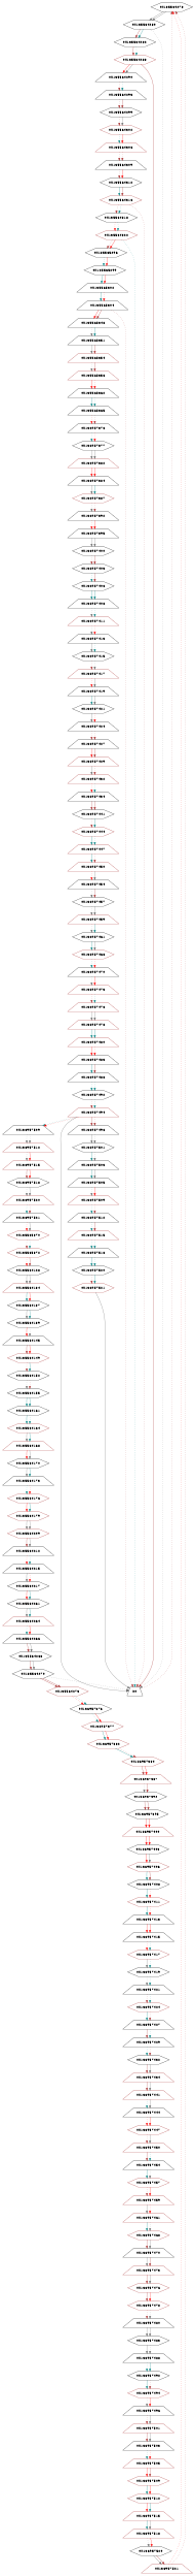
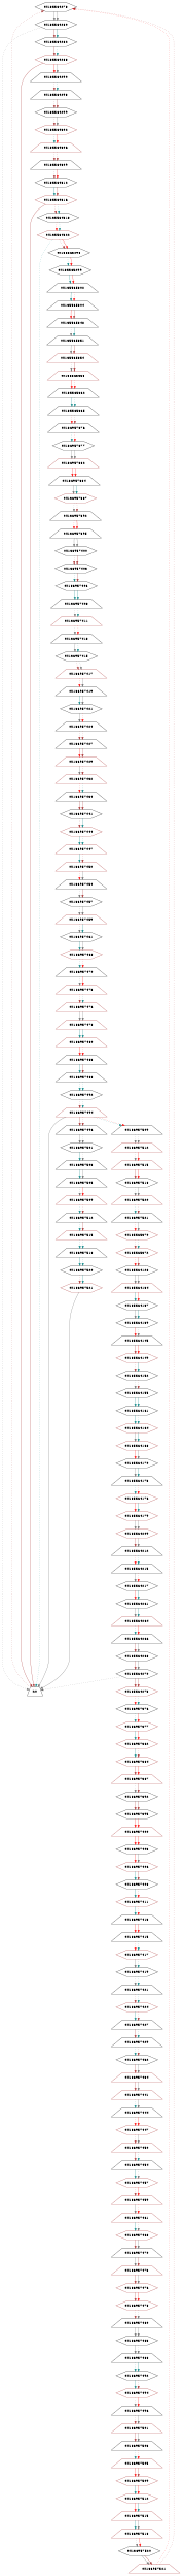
  digraph {
    node [color=black shape=trapezium]
    edge [color=teal style=solid]
    n1 [label="0x135564278" shape=hexagon]
    n2 [label="0x135564280" shape=hexagon]
    n3 [label="0x135564282" shape=hexagon]
    n0
    n4 [color=brown label="0x135564288" shape=hexagon]
    n5 [label="0x135564290"]
    n6 [label="0x135564293"]
    n7 [label="0x135564299" shape=hexagon]
    n8 [color=brown label="0x135564302" shape=hexagon]
    n9 [color=brown label="0x135564306"]
    n10 [label="0x135564309"]
    n11 [label="0x135564312" shape=hexagon]
    n12 [color=brown label="0x135564316" shape=hexagon]
    n13 [label="0x135564318" shape=hexagon]
    n14 [color=brown label="0x135564322" shape=hexagon]
    n15 [label="0x135565296" shape=hexagon]
    n16 [label="0x135565299" shape=hexagon]
    n17 [label="0x135565302"]
    n18 [label="0x135565304"]
    n19 [label="0x135565348"]
    n20 [label="0x135565351"]
    n21 [color=brown label="0x135565354"]
    n22 [color=brown label="0x135565356"]
    n23 [label="0x135565362"]
    n24 [label="0x135565365"]
    n25 [label="0x136957376"]
    n26 [label="0x136957377" shape=hexagon]
    n27 [color=brown label="0x136957382"]
    n28 [label="0x136957384"]
    n29 [color=brown label="0x136957387" shape=hexagon]
    n30 [label="0x136957392"]
    n31 [label="0x136957395"]
    n32 [label="0x136957400" shape=hexagon]
    n33 [label="0x136957403" shape=hexagon]
    n34 [label="0x136957406" shape=hexagon]
    n35 [label="0x136957408"]
    n36 [color=brown label="0x136957411"]
    n37 [label="0x136957413"]
    n38 [label="0x136957415" shape=hexagon]
    n39 [color=brown label="0x136957417"]
    n40 [label="0x136957419"]
    n41 [label="0x136957421" shape=hexagon]
    n42 [label="0x136957424"]
    n43 [label="0x136957427"]
    n44 [color=brown label="0x136957429"]
    n45 [color=brown label="0x136957432"]
    n46 [label="0x136957434"]
    n47 [label="0x136957441" shape=hexagon]
    n48 [color=brown label="0x136957444" shape=hexagon]
    n49 [color=brown label="0x136957447"]
    n50 [color=brown label="0x136957450"]
    n51 [label="0x136957454"]
    n52 [label="0x136957457" shape=hexagon]
    n53 [color=brown label="0x136957459"]
    n54 [label="0x136957461" shape=hexagon]
    n55 [color=brown label="0x136957468" shape=hexagon]
    n56 [label="0x136957470"]
    n57 [color=brown label="0x136957473"]
    n58 [color=brown label="0x136957476"]
    n59 [color=brown label="0x136957478"]
    n60 [color=brown label="0x136957480"]
    n61 [label="0x136957483"]
    n62 [label="0x136957488"]
    n63 [label="0x136957492" shape=hexagon]
    n64 [color=brown label="0x136957494"]
    n65 [label="0x136957496"]
    n75 [label="0x136957509"]
    n66 [label="0x136957501" shape=hexagon]
    n76 [color=brown label="0x136957512"]
    n67 [label="0x136957503"]
    n68 [label="0x136957505"]
    n69 [color=brown label="0x136957509"]
    n70 [label="0x136957512"]
    n71 [color=brown label="0x136957515"]
    n72 [label="0x136957518"]
    n73 [label="0x136957520" shape=hexagon]
    n74 [color=brown label="0x136957521" shape=hexagon]
    n77 [color=brown label="0x136957515"]
    n78 [label="0x136957518" shape=hexagon]
    n79 [color=brown label="0x136957520"]
    n80 [label="0x136957521"]
    n81 [color=brown label="0x135565370" shape=hexagon]
    n82 [color=brown label="0x135565372" shape=hexagon]
    n83 [label="0x135564128" shape=hexagon]
    n84 [color=brown label="0x135564134"]
    n85 [label="0x135564137" shape=hexagon]
    n86 [label="0x135564139" shape=hexagon]
    n87 [label="0x135564145"]
    n88 [color=brown label="0x135564149" shape=hexagon]
    n89 [label="0x135564152" shape=hexagon]
    n90 [label="0x135564155" shape=hexagon]
    n91 [label="0x135564161" shape=hexagon]
    n92 [color=brown label="0x135564164" shape=hexagon]
-   n93 [color=brown label="0x135564168"]
+   n93 [color=brown label="0x135564168" shape=hexagon]
    n94 [label="0x135564170" shape=hexagon]
    n95 [label="0x135564173"]
    n96 [color=brown label="0x135564176" shape=hexagon]
    n97 [color=brown label="0x135564179" shape=hexagon]
    n98 [color=brown label="0x135564209" shape=hexagon]
    n99 [label="0x135564212"]
    n100 [label="0x135564215"]
    n101 [label="0x135564217" shape=hexagon]
    n102 [label="0x135564261" shape=hexagon]
    n103 [color=brown label="0x135564264"]
    n104 [label="0x135564266"]
    n105 [label="0x135564268" shape=hexagon]
    n106 [label="0x135564270" shape=hexagon]
    n107 [color=brown label="0x135564273" shape=hexagon]
    n108 [label="0x136957376" shape=hexagon]
    n109 [color=brown label="0x136957377" shape=hexagon]
    n110 [color=brown label="0x136957382" shape=hexagon]
    n111 [color=brown label="0x136957384" shape=hexagon]
    n112 [color=brown label="0x136957387"]
    n113 [label="0x136957392" shape=hexagon]
    n114 [label="0x136957395" shape=hexagon]
    n115 [color=brown label="0x136957400"]
    n116 [label="0x136957403" shape=hexagon]
    n117 [color=brown label="0x136957406" shape=hexagon]
    n118 [label="0x136957408" shape=hexagon]
    n119 [color=brown label="0x136957411" shape=hexagon]
    n120 [label="0x136957413"]
    n121 [label="0x136957415"]
    n122 [color=brown label="0x136957417" shape=hexagon]
    n123 [label="0x136957419" shape=hexagon]
    n124 [label="0x136957421"]
    n125 [color=brown label="0x136957424" shape=hexagon]
    n126 [label="0x136957427"]
    n127 [label="0x136957429"]
    n128 [label="0x136957432" shape=hexagon]
    n129 [color=brown label="0x136957434"]
    n130 [color=brown label="0x136957441"]
    n131 [label="0x136957444"]
    n132 [color=brown label="0x136957447" shape=hexagon]
    n133 [color=brown label="0x136957450"]
    n134 [label="0x136957454"]
    n135 [color=brown label="0x136957457" shape=hexagon]
    n136 [color=brown label="0x136957459"]
    n137 [color=brown label="0x136957461"]
    n138 [color=brown label="0x136957468" shape=hexagon]
    n139 [label="0x136957470"]
    n140 [color=brown label="0x136957473"]
    n141 [color=brown label="0x136957476" shape=hexagon]
    n142 [color=brown label="0x136957478" shape=hexagon]
    n143 [label="0x136957480"]
    n144 [label="0x136957483" shape=hexagon]
    n145 [label="0x136957488"]
    n146 [label="0x136957492" shape=hexagon]
    n147 [color=brown label="0x136957494" shape=hexagon]
    n148 [label="0x136957496"]
    n149 [color=brown label="0x136957501"]
    n150 [label="0x136957503"]
    n151 [color=brown label="0x136957505"]
    n152 [color=brown label="0x136957509" shape=hexagon]
    n153 [color=brown label="0x136957512" shape=hexagon]
    n154 [color=brown label="0x136957515"]
    n155 [color=brown label="0x136957518"]
    n156 [label="0x136957520" shape=hexagon]
    n157 [color=brown label="0x136957521"]
    n1 -> n2 [color=gray40]
    n1 -> n2 [color=gray40]
    n2 -> n3 [color=brown]
    n2 -> n3
    n2 -> n0 [color=gray40 style=dotted]
    n3 -> n4 [color=brown]
    n3 -> n4 [style=dotted]
    n0 -> n1 [color=brown style=dotted]
    n4 -> n0 [color=brown]
    n4 -> n5 [color=red]
    n4 -> n5 [color=gray40]
    n5 -> n6 [color=brown style=dotted]
    n5 -> n6 [style=dotted]
    n6 -> n7 [color=brown style=dotted]
    n6 -> n7 [color=brown]
    n7 -> n8 [color=brown style=dotted]
    n7 -> n8 [color=gray40]
    n8 -> n9 [style=dotted]
    n8 -> n9 [color=red]
    n9 -> n10 [color=brown style=dotted]
    n9 -> n10 [color=brown style=dotted]
    n10 -> n11 [color=brown style=dotted]
    n10 -> n11 [color=red]
    n11 -> n12
    n11 -> n12 [color=brown]
-   n12 -> n0 [color=brown style=dotted]
+   n12 -> n0 [color=brown]
    n12 -> n13 [color=brown style=dotted]
    n12 -> n13 [style=dotted]
    n13 -> n14 [color=red style=dotted]
    n13 -> n14 [style=dotted]
    n14 -> n0 [style=dotted]
    n14 -> n15 [color=brown style=dotted]
    n14 -> n15 [color=red]
    n15 -> n16 [style=dotted]
    n15 -> n16 [color=red]
    n16 -> n17
    n16 -> n17 [color=red]
    n17 -> n18
    n17 -> n18 [color=red style=dotted]
-   n18 -> n0 [color=brown style=dotted]
    n18 -> n19 [color=red]
    n18 -> n19 [color=brown]
    n19 -> n20 [color=gray40 style=dotted]
    n19 -> n20
    n20 -> n21 [color=gray40]
    n20 -> n21 [color=brown]
    n21 -> n22 [color=gray40 style=dotted]
    n21 -> n22 [color=brown]
    n22 -> n23 [color=red]
    n22 -> n23 [color=red style=dotted]
    n23 -> n24
    n23 -> n24 [style=dotted]
    n24 -> n25 [color=red style=dotted]
    n24 -> n25 [color=brown style=dotted]
    n25 -> n26 [style=dotted]
    n25 -> n26 [color=red style=dotted]
    n26 -> n27 [color=gray40]
    n26 -> n27 [color=gray40]
    n27 -> n28 [color=red]
    n27 -> n28 [color=red]
    n28 -> n29 [color=gray40]
    n28 -> n29
    n29 -> n30 [color=gray40 style=dotted]
    n29 -> n30 [color=brown style=dotted]
    n30 -> n31 [color=red style=dotted]
    n30 -> n31 [color=red]
    n31 -> n32 [color=gray40]
    n31 -> n32 [color=gray40]
    n32 -> n33 [color=brown style=dotted]
    n32 -> n33 [color=brown]
    n33 -> n34 [style=dotted]
    n33 -> n34 [color=brown]
    n34 -> n35
    n34 -> n35
    n35 -> n36 [color=gray40 style=dotted]
    n35 -> n36 [style=dotted]
    n36 -> n37 [color=gray40 style=dotted]
    n36 -> n37 [color=red style=dotted]
    n37 -> n38 [color=gray40]
    n37 -> n38 [style=dotted]
    n38 -> n39 [color=brown style=dotted]
    n38 -> n39 [color=gray40 style=dotted]
    n39 -> n40 [color=red style=dotted]
    n39 -> n40 [color=gray40]
    n40 -> n41
    n40 -> n41 [color=gray40]
    n41 -> n42 [color=gray40]
    n41 -> n42 [color=red style=dotted]
    n42 -> n43 [color=brown style=dotted]
    n42 -> n43 [color=brown style=dotted]
    n43 -> n44 [color=red]
    n43 -> n44 [color=brown]
    n44 -> n45 [color=gray40]
    n44 -> n45 [color=brown style=dotted]
    n45 -> n46 [color=red style=dotted]
    n45 -> n46 [style=dotted]
    n46 -> n47 [color=brown]
    n46 -> n47 [color=brown]
    n47 -> n48 [color=brown style=dotted]
    n47 -> n48
    n48 -> n49
    n48 -> n49 [style=dotted]
    n49 -> n50
    n49 -> n50 [color=brown style=dotted]
    n50 -> n51 [color=red style=dotted]
    n50 -> n51 [color=gray40]
    n51 -> n52 [color=gray40 style=dotted]
    n51 -> n52 [color=brown]
    n52 -> n53 [color=gray40 style=dotted]
    n52 -> n53 [color=gray40]
    n53 -> n54 [color=gray40 style=dotted]
    n53 -> n54
    n54 -> n55
    n54 -> n55 [color=gray40]
    n55 -> n56 [style=dotted]
    n55 -> n56 [color=red style=dotted]
    n56 -> n57 [color=gray40 style=dotted]
    n56 -> n57 [color=red]
    n57 -> n58 [color=brown style=dotted]
    n57 -> n58 [style=dotted]
    n58 -> n59 [color=gray40]
    n58 -> n59 [color=gray40]
    n59 -> n60
    n59 -> n60
    n60 -> n61 [color=red]
    n60 -> n61 [color=red style=dotted]
    n61 -> n62
    n61 -> n62 [color=brown]
    n62 -> n63 [style=dotted]
    n62 -> n63 [style=dotted]
    n63 -> n64 [color=brown style=dotted]
    n63 -> n64 [style=dotted]
    n64 -> n0 [color=gray40]
    n64 -> n65 [color=brown]
    n64 -> n65 [color=brown style=dotted]
    n64 -> n75 [style=dotted]
    n64 -> n75 [color=red style=dotted]
    n65 -> n66 [color=gray40]
    n65 -> n66 [color=gray40 style=dotted]
    n75 -> n76 [color=gray40 style=dotted]
    n75 -> n76 [color=gray40 style=dotted]
    n66 -> n67
    n66 -> n67 [color=gray40 style=dotted]
    n76 -> n77 [color=gray40 style=dotted]
    n76 -> n77 [color=red]
    n67 -> n68
    n67 -> n68 [color=gray40]
    n68 -> n69 [color=gray40 style=dotted]
    n68 -> n69 [color=red]
    n69 -> n70 [style=dotted]
    n69 -> n70 [color=brown style=dotted]
    n70 -> n71 [style=dotted]
    n70 -> n71 [color=brown]
    n71 -> n72 [style=dotted]
    n71 -> n72 [style=dotted]
    n72 -> n73
    n72 -> n73 [style=dotted]
    n73 -> n74 [color=brown style=dotted]
    n73 -> n74
    n74 -> n0 [color=gray40]
    n77 -> n78 [color=brown]
    n77 -> n78 [color=red]
    n78 -> n79 [color=gray40 style=dotted]
    n78 -> n79 [color=gray40]
    n79 -> n80 [style=dotted]
    n79 -> n80 [color=brown style=dotted]
    n80 -> n81 [color=red style=dotted]
    n80 -> n81 [color=gray40]
    n81 -> n82 [color=brown style=dotted]
    n81 -> n82 [style=dotted]
    n82 -> n83 [color=red style=dotted]
    n82 -> n83 [color=brown]
    n83 -> n84 [color=gray40]
    n83 -> n84 [color=gray40]
    n84 -> n85
    n84 -> n85 [color=red]
    n85 -> n86 [color=gray40]
    n85 -> n86
    n86 -> n87 [color=red]
    n86 -> n87 [color=gray40 style=dotted]
    n87 -> n88 [color=brown]
    n87 -> n88 [color=red]
    n88 -> n89 [color=brown style=dotted]
    n88 -> n89
    n89 -> n90 [color=gray40 style=dotted]
    n89 -> n90 [color=brown style=dotted]
    n90 -> n91
    n90 -> n91
    n91 -> n92
    n91 -> n92 [style=dotted]
    n92 -> n93 [color=gray40]
    n92 -> n93
    n93 -> n94 [color=red]
    n93 -> n94 [color=gray40]
    n94 -> n95 [color=gray40]
    n94 -> n95
    n95 -> n96 [style=dotted]
    n95 -> n96 [color=red style=dotted]
    n96 -> n97 [color=red]
    n96 -> n97
    n97 -> n98 [color=gray40]
    n97 -> n98 [color=gray40]
    n98 -> n99 [color=brown]
    n98 -> n99 [color=gray40]
    n99 -> n100 [color=red style=dotted]
    n99 -> n100 [style=dotted]
    n100 -> n101 [color=gray40]
    n100 -> n101 [color=red style=dotted]
    n101 -> n102 [color=red]
    n101 -> n102
    n102 -> n103 [color=gray40]
    n102 -> n103
    n103 -> n104 [style=dotted]
    n103 -> n104 [color=red]
    n104 -> n105 [color=brown]
    n104 -> n105 [color=gray40]
    n105 -> n106 [color=brown]
    n105 -> n106 [color=gray40]
    n106 -> n0 [color=gray40 style=dotted]
    n106 -> n107 [color=brown]
    n106 -> n107 [color=brown]
    n107 -> n108 [color=red style=dotted]
    n107 -> n108 [style=dotted]
    n108 -> n109 [style=dotted]
    n108 -> n109 [color=red]
    n109 -> n110
    n109 -> n110 [color=red]
    n110 -> n111
    n110 -> n111 [color=brown style=dotted]
    n111 -> n112 [color=brown]
    n111 -> n112 [color=red]
    n112 -> n113 [color=gray40 style=dotted]
    n112 -> n113 [color=brown]
    n113 -> n114 [color=brown]
    n113 -> n114 [color=brown]
    n114 -> n115 [color=red]
    n114 -> n115 [color=red]
    n115 -> n116 [color=red]
    n115 -> n116 [color=red]
    n116 -> n117 [color=red]
    n116 -> n117 [color=gray40]
    n117 -> n118
    n117 -> n118 [color=brown]
    n118 -> n119
    n118 -> n119 [color=red style=dotted]
    n119 -> n120
    n119 -> n120 [color=red style=dotted]
    n120 -> n121 [color=red]
    n120 -> n121 [color=red]
    n121 -> n122 [color=red style=dotted]
    n121 -> n122 [style=dotted]
    n122 -> n123 [color=gray40]
    n122 -> n123 [style=dotted]
    n123 -> n124 [color=gray40 style=dotted]
    n123 -> n124 [style=dotted]
    n124 -> n125 [color=brown style=dotted]
    n124 -> n125 [style=dotted]
    n125 -> n126
    n125 -> n126 [color=brown style=dotted]
    n126 -> n127 [color=brown]
    n126 -> n127 [style=dotted]
    n127 -> n128 [style=dotted]
    n127 -> n128 [color=brown style=dotted]
    n128 -> n129 [color=brown]
    n128 -> n129 [color=gray40]
    n129 -> n130 [color=brown]
    n129 -> n130 [color=gray40]
    n130 -> n131 [style=dotted]
    n130 -> n131 [color=gray40]
    n131 -> n132 [color=red style=dotted]
    n131 -> n132 [color=red]
    n132 -> n133 [color=brown style=dotted]
    n132 -> n133 [color=gray40]
    n133 -> n134 [color=brown]
    n133 -> n134 [style=dotted]
    n134 -> n135
    n134 -> n135 [color=gray40 style=dotted]
    n135 -> n136 [color=brown style=dotted]
    n135 -> n136 [color=red]
    n136 -> n137 [color=gray40]
    n136 -> n137 [color=red style=dotted]
    n137 -> n138
    n137 -> n138 [color=gray40 style=dotted]
    n138 -> n139 [color=brown]
    n138 -> n139 [color=gray40]
    n139 -> n140 [color=gray40]
    n139 -> n140 [color=brown]
    n140 -> n141 [color=brown]
    n140 -> n141 [color=gray40]
    n141 -> n142 [color=brown]
    n141 -> n142 [color=red]
    n142 -> n143 [color=brown style=dotted]
    n142 -> n143 [color=gray40 style=dotted]
    n143 -> n144 [color=gray40]
    n143 -> n144 [color=gray40]
    n144 -> n145 [color=gray40]
    n144 -> n145 [color=gray40 style=dotted]
    n145 -> n146 [style=dotted]
    n145 -> n146
    n146 -> n147
    n146 -> n147 [color=brown style=dotted]
    n147 -> n148 [color=gray40 style=dotted]
    n147 -> n148 [color=red]
    n148 -> n149 [color=brown style=dotted]
    n148 -> n149 [color=gray40]
    n149 -> n150 [color=brown]
    n149 -> n150 [color=gray40]
    n150 -> n151 [style=dotted]
    n150 -> n151 [color=red style=dotted]
    n151 -> n152 [color=red]
    n151 -> n152 [color=brown]
    n152 -> n153
    n152 -> n153 [color=red]
    n153 -> n154 [color=red]
    n153 -> n154
    n154 -> n155
    n154 -> n155 [color=gray40]
    n155 -> n156 [color=gray40 style=dotted]
    n155 -> n156 [color=red]
    n156 -> n157 [color=gray40]
    n156 -> n157 [color=brown]
    n157 -> n1 [color=red style=dotted]
    n157 -> n1 [color=brown style=dotted]
  }
